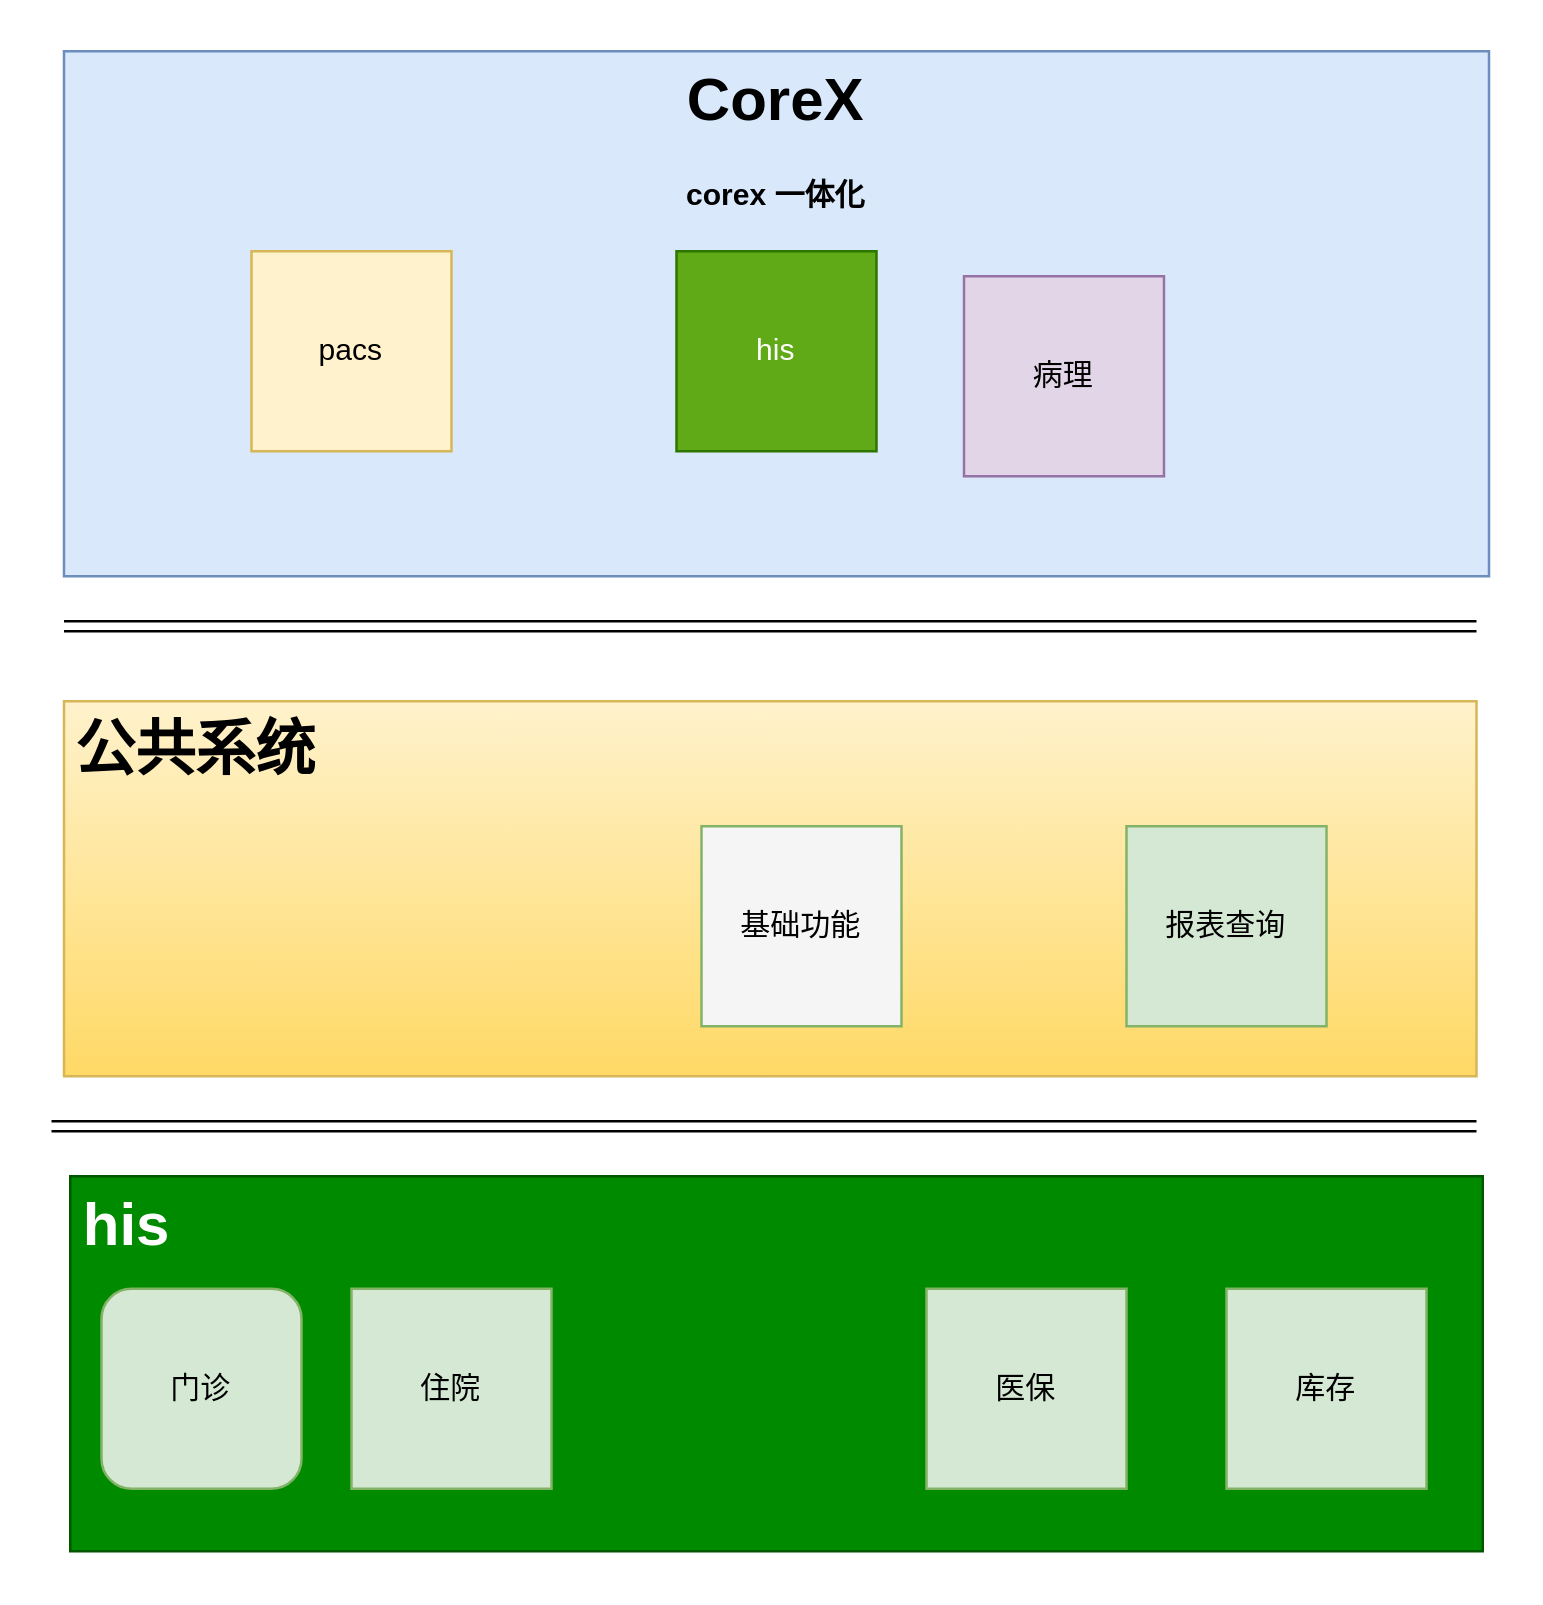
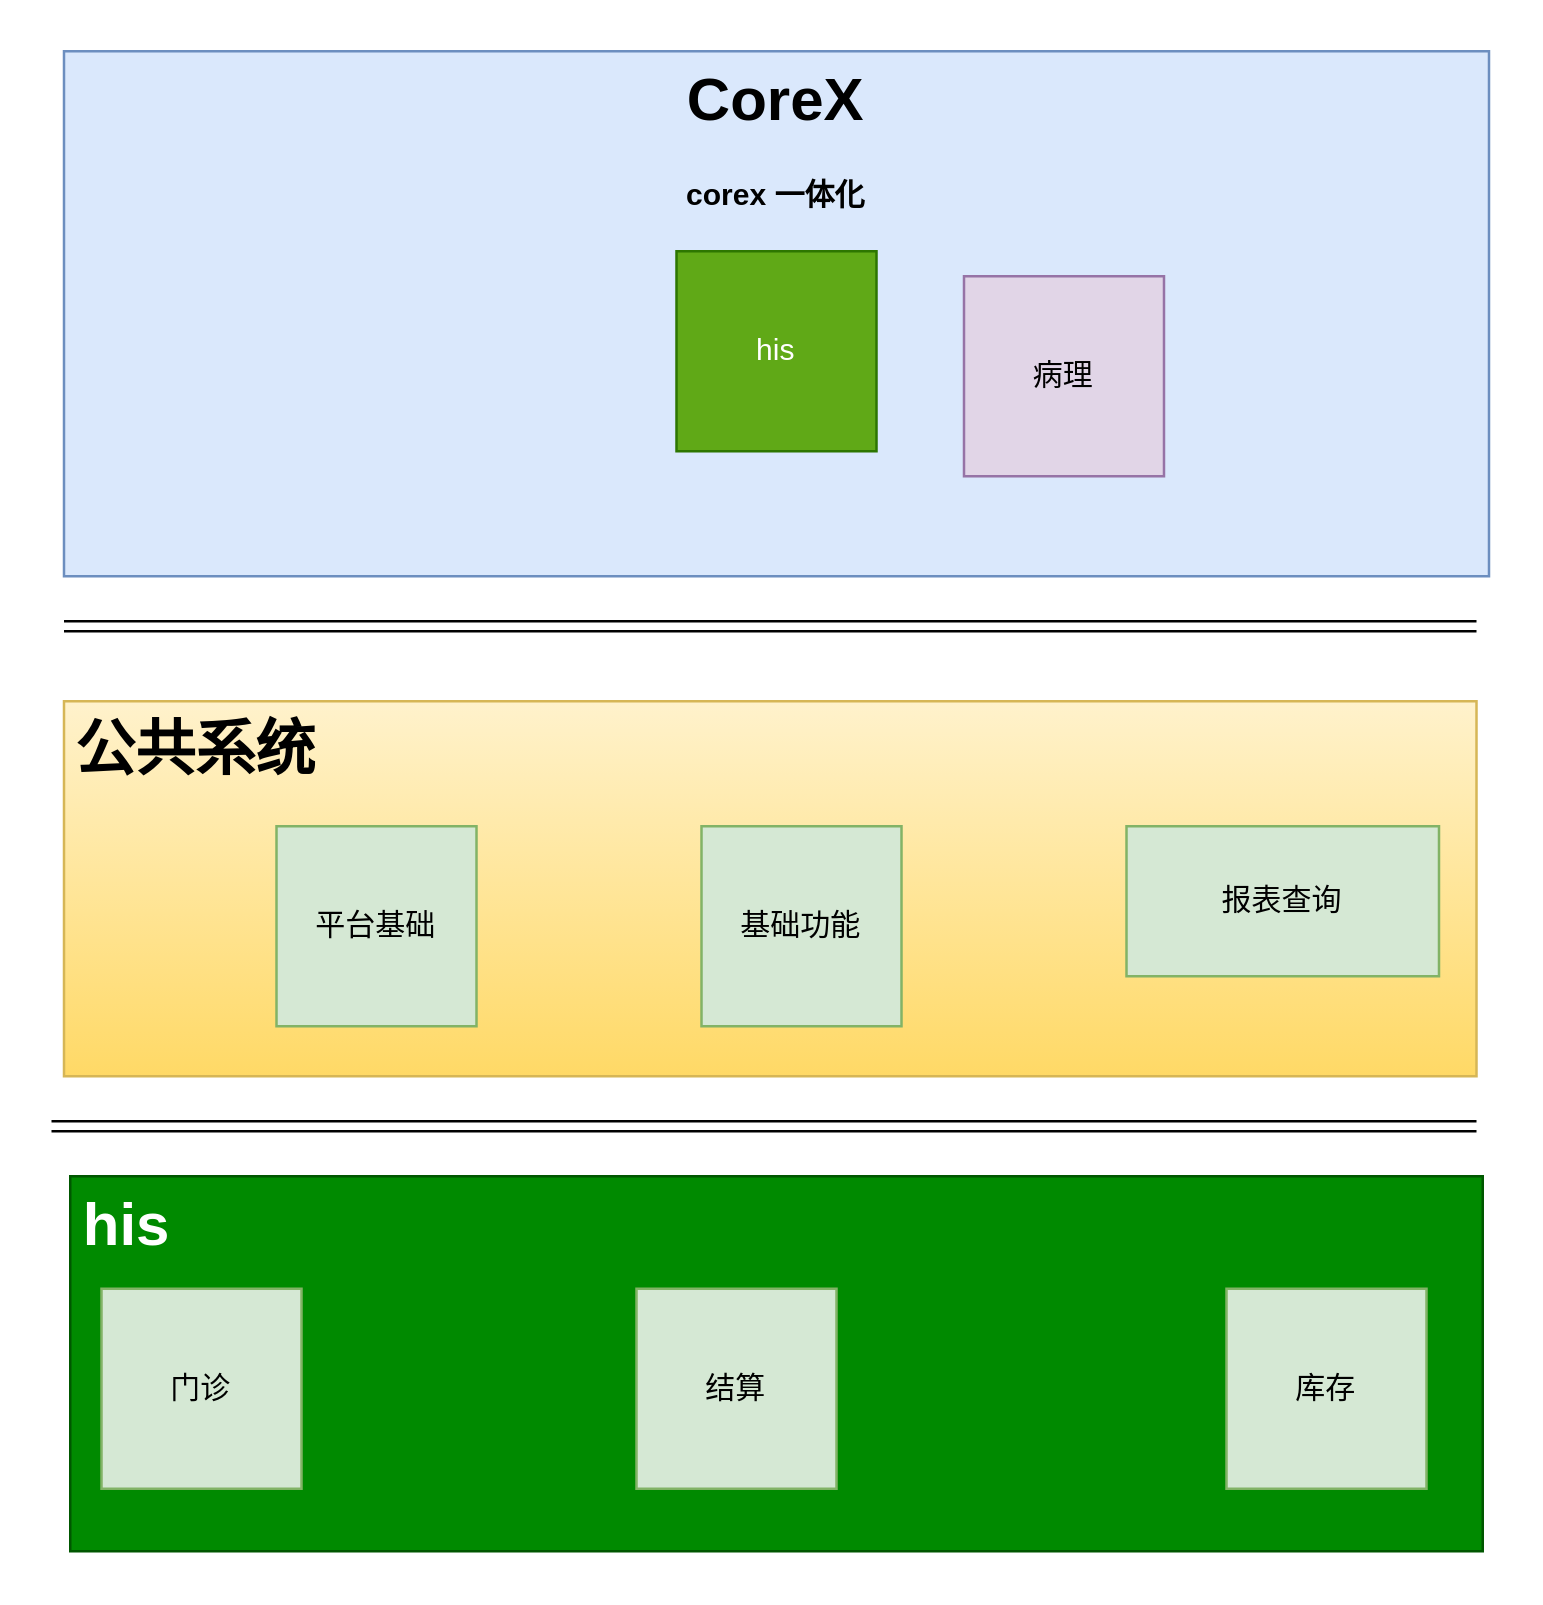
  <mxCell id="0" />
  <mxCell id="1" parent="0" />
  <mxCell id="2" value="&lt;h1&gt;公共系统&lt;/h1&gt;&lt;p&gt;&lt;br&gt;&lt;/p&gt;" style="text;html=1;strokeColor=#d6b656;fillColor=#fff2cc;spacing=5;spacingTop=-20;whiteSpace=wrap;overflow=hidden;rounded=0;gradientColor=#ffd966;" vertex="1" parent="1"><mxGeometry x="25" y="280" width="565" height="150" as="geometry" /></mxCell>
  <mxCell id="3" value="&lt;h1&gt;CoreX&lt;/h1&gt;&lt;p&gt;&lt;b&gt;corex 一体化&lt;/b&gt;&lt;/p&gt;" style="text;html=1;strokeColor=#6c8ebf;fillColor=#dae8fc;spacing=5;spacingTop=-20;whiteSpace=wrap;overflow=hidden;rounded=0;align=center;" vertex="1" parent="1"><mxGeometry x="25" y="20" width="570" height="210" as="geometry" /></mxCell>
- <mxCell id="5" value="基础功能" style="whiteSpace=wrap;html=1;aspect=fixed;fillColor=#f5f5f5;strokeColor=#82b366;" vertex="1" parent="1"><mxGeometry x="280" y="330" width="80" height="80" as="geometry" /></mxCell>
+ <mxCell id="4" value="平台基础" style="whiteSpace=wrap;html=1;aspect=fixed;fillColor=#d5e8d4;strokeColor=#82b366;" vertex="1" parent="1"><mxGeometry x="110" y="330" width="80" height="80" as="geometry" /></mxCell>
+ <mxCell id="5" value="基础功能" style="whiteSpace=wrap;html=1;aspect=fixed;fillColor=#d5e8d4;strokeColor=#82b366;" vertex="1" parent="1"><mxGeometry x="280" y="330" width="80" height="80" as="geometry" /></mxCell>
  <mxCell id="6" value="his" style="whiteSpace=wrap;html=1;aspect=fixed;fillColor=#60a917;strokeColor=#2D7600;fontColor=#ffffff;" vertex="1" parent="1"><mxGeometry x="270" y="100" width="80" height="80" as="geometry" /></mxCell>
- <mxCell id="7" value="pacs" style="whiteSpace=wrap;html=1;aspect=fixed;fillColor=#fff2cc;strokeColor=#d6b656;" vertex="1" parent="1"><mxGeometry x="100" y="100" width="80" height="80" as="geometry" /></mxCell>
  <mxCell id="8" value="病理" style="whiteSpace=wrap;html=1;aspect=fixed;fillColor=#e1d5e7;strokeColor=#9673a6;" vertex="1" parent="1"><mxGeometry x="385" y="110" width="80" height="80" as="geometry" /></mxCell>
- <mxCell id="9" value="报表查询" style="whiteSpace=wrap;html=1;aspect=fixed;fillColor=#d5e8d4;strokeColor=#82b366;" vertex="1" parent="1"><mxGeometry x="450" y="330" width="80" height="80" as="geometry" /></mxCell>
+ <mxCell id="9" value="报表查询" style="whiteSpace=wrap;html=1;aspect=fixed;fillColor=#d5e8d4;strokeColor=#82b366;" vertex="1" parent="1"><mxGeometry x="450" y="330" width="125" height="60" as="geometry" /></mxCell>
  <mxCell id="10" value="" style="shape=link;html=1;rounded=0;" edge="1" parent="1"><mxGeometry width="100" relative="1" as="geometry"><mxPoint x="25" y="250" as="sourcePoint" /><mxPoint x="590" y="250" as="targetPoint" /></mxGeometry></mxCell>
  <mxCell id="11" value="&lt;h1&gt;his&lt;/h1&gt;&lt;p&gt;&lt;br&gt;&lt;/p&gt;" style="text;html=1;strokeColor=#005700;fillColor=#008a00;spacing=5;spacingTop=-20;whiteSpace=wrap;overflow=hidden;rounded=0;fontColor=#ffffff;" vertex="1" parent="1"><mxGeometry x="27.5" y="470" width="565" height="150" as="geometry" /></mxCell>
- <mxCell id="12" value="门诊" style="whiteSpace=wrap;html=1;aspect=fixed;fillColor=#d5e8d4;strokeColor=#82b366;rounded=1;" vertex="1" parent="1"><mxGeometry x="40" y="515" width="80" height="80" as="geometry" /></mxCell>
- <mxCell id="13" value="住院" style="whiteSpace=wrap;html=1;aspect=fixed;fillColor=#d5e8d4;strokeColor=#82b366;" vertex="1" parent="1"><mxGeometry x="140" y="515" width="80" height="80" as="geometry" /></mxCell>
+ <mxCell id="12" value="门诊" style="whiteSpace=wrap;html=1;aspect=fixed;fillColor=#d5e8d4;strokeColor=#82b366;" vertex="1" parent="1"><mxGeometry x="40" y="515" width="80" height="80" as="geometry" /></mxCell>
+ <mxCell id="14" value="结算" style="whiteSpace=wrap;html=1;aspect=fixed;fillColor=#d5e8d4;strokeColor=#82b366;" vertex="1" parent="1"><mxGeometry x="254" y="515" width="80" height="80" as="geometry" /></mxCell>
  <mxCell id="15" value="" style="shape=link;html=1;rounded=0;" edge="1" parent="1"><mxGeometry width="100" relative="1" as="geometry"><mxPoint x="20" y="450" as="sourcePoint" /><mxPoint x="590" y="450" as="targetPoint" /></mxGeometry></mxCell>
- <mxCell id="16" value="医保" style="whiteSpace=wrap;html=1;aspect=fixed;fillColor=#d5e8d4;strokeColor=#82b366;" vertex="1" parent="1"><mxGeometry x="370" y="515" width="80" height="80" as="geometry" /></mxCell>
  <mxCell id="17" value="库存" style="whiteSpace=wrap;html=1;aspect=fixed;fillColor=#d5e8d4;strokeColor=#82b366;" vertex="1" parent="1"><mxGeometry x="490" y="515" width="80" height="80" as="geometry" /></mxCell>
